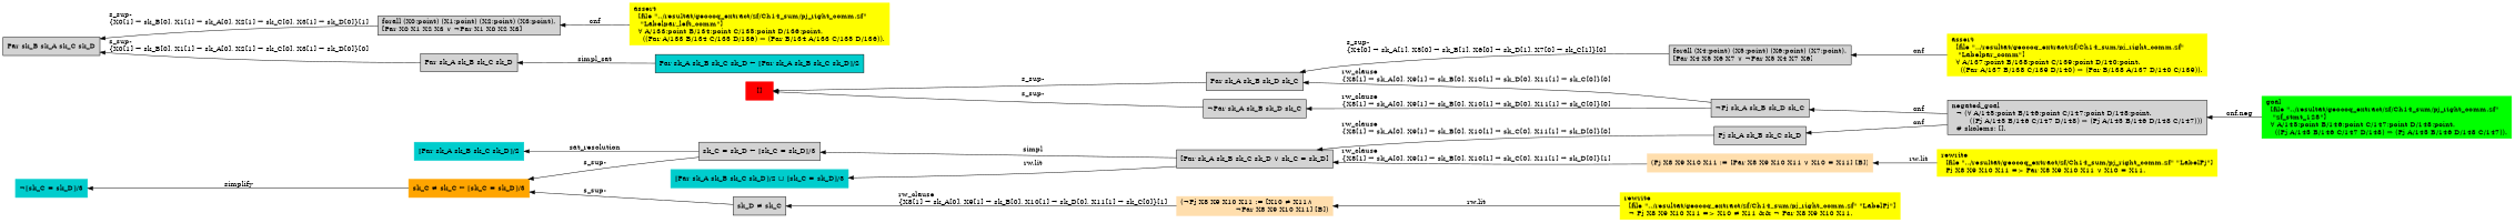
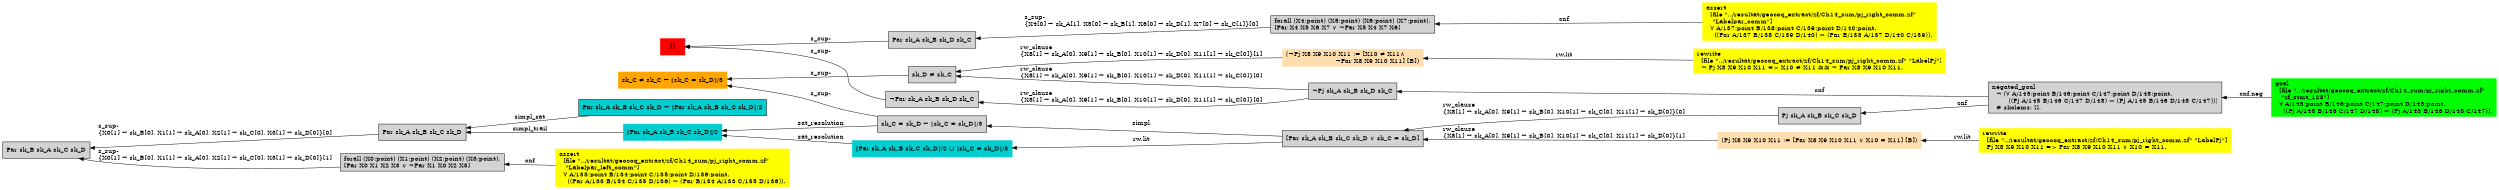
  digraph {
    rankdir=LR
    node [shape=box style=filled]
    edge [dir=back]
    n1 [color=red label="[]"]
    n2 [label="¬Par sk_A sk_B sk_D sk_C\l"]
    n3 [label="Par sk_A sk_B sk_D sk_C\l"]
    n4 [label="¬Pj sk_A sk_B sk_D sk_C\l"]
    n5 [label="forall (X4:point) (X5:point) (X6:point) (X7:point).\l[Par X4 X5 X6 X7 ∨ ¬Par X5 X4 X7 X6]\l"]
    n6 [color=navajowhite label="(¬Pj X8 X9 X10 X11 := [X10 ≠ X11∧\l                        ¬Par X8 X9 X10 X11] [B])\l"]
    n7 [color=yellow label="rewrite\l  [file \"../resultat/geocoq_extract/zf/Ch14_sum/pj_right_comm.zf\" \"LabelPj\"]\l  ¬ Pj X8 X9 X10 X11 =\> X10 ≠ X11 && ¬ Par X8 X9 X10 X11.\l"]
    n8 [label="negated_goal\l  ¬ (∀ A/145:point B/146:point C/147:point D/148:point.\l        ((Pj A/145 B/146 C/147 D/148) ⇒ (Pj A/145 B/146 D/148 C/147)))\l  # skolems: [].\l"]
    n9 [color=green label="goal\l  [file \"../resultat/geocoq_extract/zf/Ch14_sum/pj_right_comm.zf\" \l   \"zf_stmt_128\"]\l  ∀ A/145:point B/146:point C/147:point D/148:point.\l    ((Pj A/145 B/146 C/147 D/148) ⇒ (Pj A/145 B/146 D/148 C/147)).\l"]
    n10 [color=yellow label="assert\l  [file \"../resultat/geocoq_extract/zf/Ch14_sum/pj_right_comm.zf\" \l   \"Labelpar_comm\"]\l  ∀ A/137:point B/138:point C/139:point D/140:point.\l    ((Par A/137 B/138 C/139 D/140) ⇒ (Par B/138 A/137 D/140 C/139)).\l"]
    n11 [label="Par sk_B sk_A sk_C sk_D\l"]
    n12 [label="forall (X0:point) (X1:point) (X2:point) (X3:point).\l[Par X0 X1 X2 X3 ∨ ¬Par X1 X0 X2 X3]\l"]
    n13 [label="Par sk_A sk_B sk_C sk_D\l"]
    n14 [color=yellow label="assert\l  [file \"../resultat/geocoq_extract/zf/Ch14_sum/pj_right_comm.zf\" \l   \"Labelpar_left_comm\"]\l  ∀ A/133:point B/134:point C/135:point D/136:point.\l    ((Par A/133 B/134 C/135 D/136) ⇒ (Par B/134 A/133 C/135 D/136)).\l"]
    n15 [color=cyan3 label="⟦Par sk_A sk_B sk_C sk_D⟧/2\l"]
    n16 [fillcolor=cyan3 label="Par sk_A sk_B sk_C sk_D ← ⟦Par sk_A sk_B sk_C sk_D⟧/2\l"]
    n17 [color=cyan3 label="⟦Par sk_A sk_B sk_C sk_D⟧/2 ⊔ ⟦sk_C = sk_D⟧/3\l"]
    n18 [label="sk_C = sk_D ← ⟦sk_C = sk_D⟧/3\l"]
-   n19 [color=cyan3 label="¬⟦sk_C = sk_D⟧/3\l"]
    n20 [color=orange label="sk_C ≠ sk_C ← ⟦sk_C = sk_D⟧/3\l"]
    n21 [label="[Par sk_A sk_B sk_C sk_D ∨ sk_C = sk_D]\l"]
    n22 [label="sk_D ≠ sk_C\l"]
    n23 [color=navajowhite label="(Pj X8 X9 X10 X11 := [Par X8 X9 X10 X11 ∨ X10 = X11] [B])\l"]
    n24 [label="Pj sk_A sk_B sk_C sk_D\l"]
    n25 [color=yellow label="rewrite\l  [file \"../resultat/geocoq_extract/zf/Ch14_sum/pj_right_comm.zf\" \"LabelPj\"]\l  Pj X8 X9 X10 X11 =\> Par X8 X9 X10 X11 ∨ X10 = X11.\l"]
    n1 -> n2 [label="s_sup-\l"]
    n1 -> n3 [label="s_sup-\l"]
    n2 -> n4 [label="rw_clause\l\{X8[1] → sk_A[0], X9[1] → sk_B[0], X10[1] → sk_D[0], X11[1] → sk_C[0]\}[0]\l"]
    n3 -> n5 [label="s_sup-\l\{X4[0] → sk_A[1], X5[0] → sk_B[1], X6[0] → sk_D[1], X7[0] → sk_C[1]\}[0]\l"]
    n4 -> n8 [label=cnf]
    n5 -> n10 [label=cnf]
    n6 -> n7 [label="rw.lit"]
    n8 -> n9 [label="cnf.neg"]
    n11 -> n12 [label="s_sup-\l\{X0[1] → sk_B[0], X1[1] → sk_A[0], X2[1] → sk_C[0], X3[1] → sk_D[0]\}[1]\l"]
    n11 -> n13 [label="s_sup-\l\{X0[1] → sk_B[0], X1[1] → sk_A[0], X2[1] → sk_C[0], X3[1] → sk_D[0]\}[0]\l"]
    n12 -> n14 [label=cnf]
+   n13 -> n15 [label=simpl_trail]
    n13 -> n16 [label=simpl_sat]
+   n15 -> n17 [label=sat_resolution]
    n15 -> n18 [label=sat_resolution]
    n17 -> n21 [label="rw.lit"]
    n18 -> n21 [label=simpl]
-   n19 -> n20 [label=simplify]
    n20 -> n18 [label="s_sup-\l"]
    n20 -> n22 [label="s_sup-\l"]
    n21 -> n23 [label="rw_clause\l\{X8[1] → sk_A[0], X9[1] → sk_B[0], X10[1] → sk_C[0], X11[1] → sk_D[0]\}[1]\l"]
    n21 -> n24 [label="rw_clause\l\{X8[1] → sk_A[0], X9[1] → sk_B[0], X10[1] → sk_C[0], X11[1] → sk_D[0]\}[0]\l"]
-   n3 -> n4 [label="rw_clause\l\{X8[1] → sk_A[0], X9[1] → sk_B[0], X10[1] → sk_D[0], X11[1] → sk_C[0]\}[0]\l"]
+   n22 -> n4 [label="rw_clause\l\{X8[1] → sk_A[0], X9[1] → sk_B[0], X10[1] → sk_D[0], X11[1] → sk_C[0]\}[0]\l"]
    n22 -> n6 [label="rw_clause\l\{X8[1] → sk_A[0], X9[1] → sk_B[0], X10[1] → sk_D[0], X11[1] → sk_C[0]\}[1]\l"]
    n23 -> n25 [label="rw.lit"]
    n24 -> n8 [label=cnf]
  }
